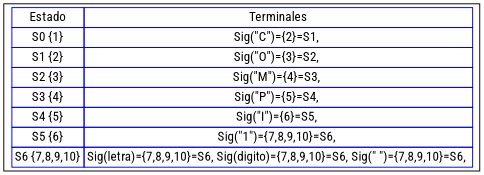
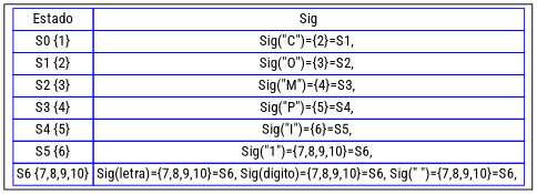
  digraph {
    concentrate=true
    rankdir=UD
    fontname="Roboto Condensed"
-   n1 [label=<<table border='0' cellborder='1' color='blue' cellspacing='0'> <tr><td>Estado</td><td>Terminales</td></tr>  <tr><td>S0 {1}</td><td>Sig("C")={2}=S1, </td></tr>  <tr><td>S1 {2}</td><td>Sig("O")={3}=S2, </td></tr>  <tr><td>S2 {3}</td><td>Sig("M")={4}=S3, </td></tr>  <tr><td>S3 {4}</td><td>Sig("P")={5}=S4, </td></tr>  <tr><td>S4 {5}</td><td>Sig("I")={6}=S5, </td></tr>  <tr><td>S5 {6}</td><td>Sig("1")={7,8,9,10}=S6, </td></tr>  <tr><td>S6 {7,8,9,10}</td><td>Sig(letra)={7,8,9,10}=S6, Sig(digito)={7,8,9,10}=S6, Sig(" ")={7,8,9,10}=S6, </td></tr>  </table> > shape=box fontname="Roboto Condensed"]
+   n1 [label=<<table border='0' cellborder='1' color='blue' cellspacing='0'> <tr><td>Estado</td><td>Sig</td></tr>  <tr><td>S0 {1}</td><td>Sig("C")={2}=S1, </td></tr>  <tr><td>S1 {2}</td><td>Sig("O")={3}=S2, </td></tr>  <tr><td>S2 {3}</td><td>Sig("M")={4}=S3, </td></tr>  <tr><td>S3 {4}</td><td>Sig("P")={5}=S4, </td></tr>  <tr><td>S4 {5}</td><td>Sig("I")={6}=S5, </td></tr>  <tr><td>S5 {6}</td><td>Sig("1")={7,8,9,10}=S6, </td></tr>  <tr><td>S6 {7,8,9,10}</td><td>Sig(letra)={7,8,9,10}=S6, Sig(digito)={7,8,9,10}=S6, Sig(" ")={7,8,9,10}=S6, </td></tr>  </table> > shape=box fontname="Roboto Condensed"]
  }
